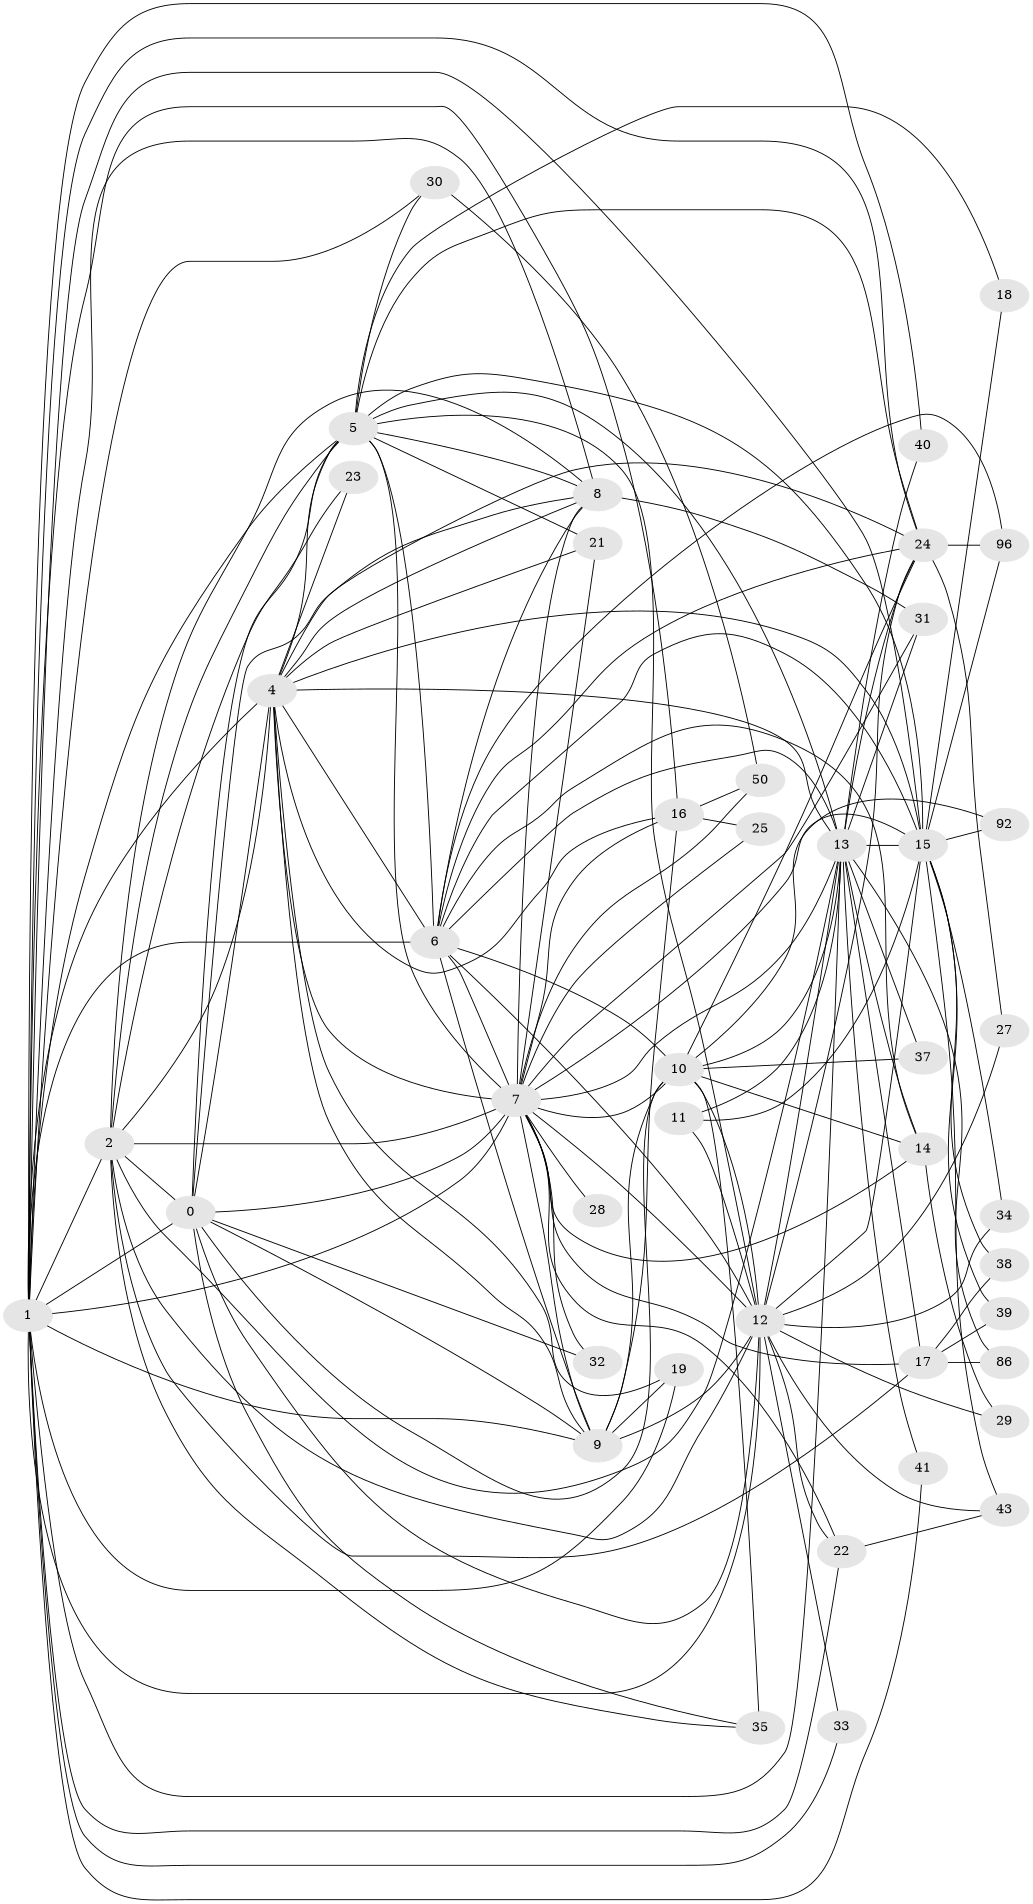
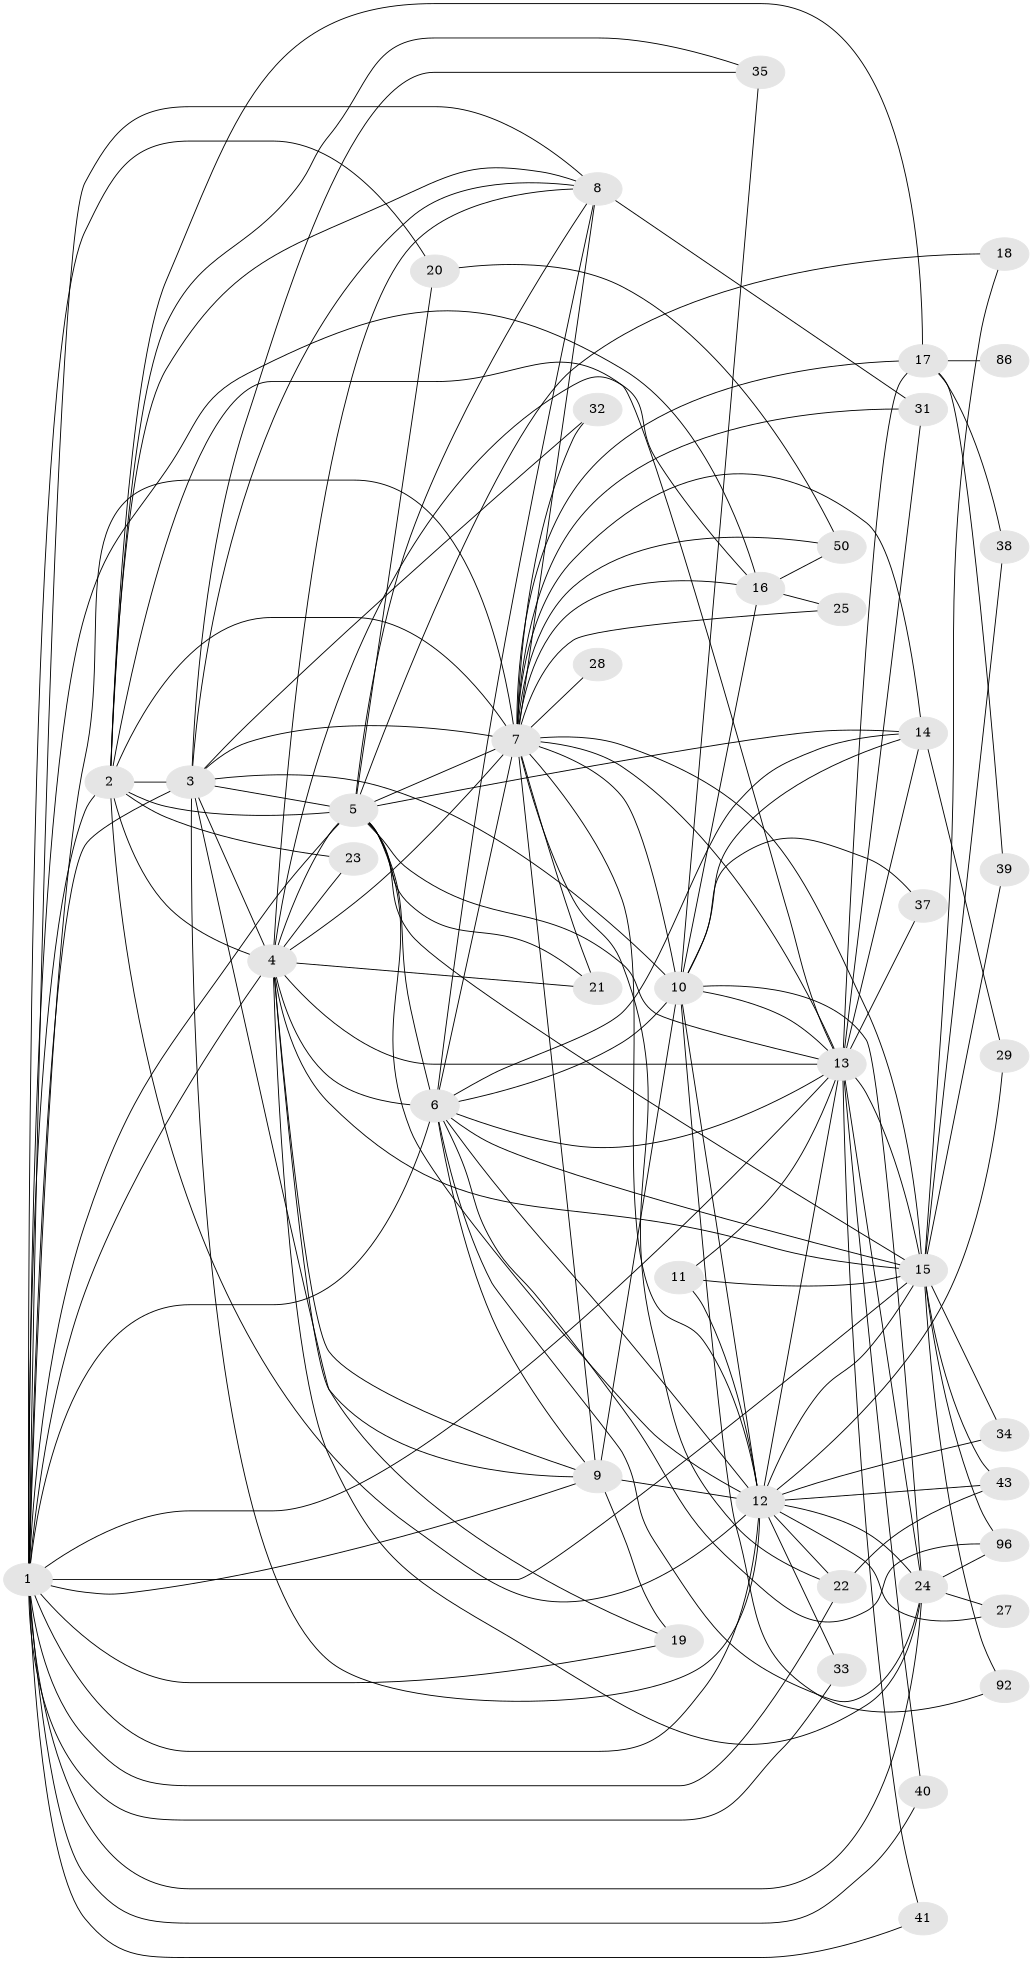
  graph {
    rankdir=LR
    node [color=gray90 style=filled]
    edge [weight=1.0]
    1
    2
-   3 [label=0]
+   3
    4
    5
    6
    7
    8
    9
    12
    13
    15
    16
    19
-   20 [label=30]
+   20
    22
    24
    33
    40
    41
    17
    23
    35
    10
    32
    21
    14
    18
    n29 [label=96]
    25
    28
    n32 [label=50]
    31
    27
    29
    34
    43
    37
    n39 [label=86]
    n40 [label=92]
    38
    39
    11
    1 -- 2 [weight=2.0]
    1 -- 3 [weight=2.0]
    1 -- 4 [weight=4.0]
    1 -- 5 [weight=2.0]
    1 -- 6 [weight=3.0]
    1 -- 7 [weight=2.0]
    1 -- 8 [weight=2.0]
    1 -- 9
    1 -- 12 [weight=14.0]
    1 -- 13
    1 -- 15 [weight=2.0]
    1 -- 16 [weight=2.0]
    1 -- 19
    1 -- 20
    1 -- 22
    1 -- 24
    1 -- 33
    1 -- 40
    1 -- 41
    2 -- 3 [weight=2.0]
    2 -- 4 [weight=2.0]
    2 -- 5 [weight=2.0]
    2 -- 7 [weight=3.0]
    2 -- 8
    2 -- 12
    2 -- 13
    2 -- 17
    2 -- 23
    2 -- 35
    3 -- 4 [weight=2.0]
    3 -- 5 [weight=2.0]
    3 -- 7
    3 -- 8
    3 -- 9
    3 -- 12
    3 -- 35
    3 -- 10
    3 -- 32
    4 -- 5 [weight=3.0]
    4 -- 6 [weight=3.0]
    4 -- 7 [weight=5.0]
    4 -- 8 [weight=3.0]
    4 -- 9
    4 -- 13 [weight=11.0]
    4 -- 15
    4 -- 16
    4 -- 19
    4 -- 24
    4 -- 23 [weight=6.0]
    4 -- 21
    5 -- 6
    5 -- 7 [weight=2.0]
    5 -- 8
    5 -- 12 [weight=2.0]
    5 -- 13
    5 -- 15
    5 -- 20
    5 -- 21 [weight=2.0]
-   5 -- 24
+   5 -- 14
    5 -- 18
    6 -- 7 [weight=4.0]
    6 -- 8
    6 -- 9
    6 -- 12
    6 -- 13 [weight=3.0]
    6 -- 15 [weight=2.0]
    6 -- 24
    6 -- 10 [weight=12.0]
    6 -- 14
    6 -- n29
    7 -- 8 [weight=2.0]
    7 -- 9
    7 -- 12 [weight=2.0]
    7 -- 13 [weight=3.0]
    7 -- 15
    7 -- 16
    7 -- 22
    7 -- 17
    7 -- 10 [weight=4.0]
    7 -- 32
    7 -- 21
    7 -- 14
    7 -- 25
    7 -- 28
    7 -- n32 [weight=2.0]
    7 -- 31
    8 -- 31 [weight=2.0]
    9 -- 12 [weight=2.0]
-   9 -- 16
+   10 -- 16
    9 -- 19
    9 -- 10
    12 -- 13 [weight=2.0]
    12 -- 15
    12 -- 22
    12 -- 24
    12 -- 33
    12 -- 27
    12 -- 29
    12 -- 34 [weight=2.0]
    12 -- 43
    13 -- 15
    13 -- 24
    13 -- 40
    13 -- 41
    13 -- 17
    13 -- 14
    13 -- 31
    13 -- 37
-   13 -- n39
    15 -- 18
    15 -- n29
    15 -- 34
    15 -- 43
    15 -- n40
    15 -- 38
    15 -- 39
    16 -- 25
    16 -- n32
    20 -- n32
    22 -- 43
    24 -- n29
    24 -- 27
    17 -- n39
    17 -- 38
    17 -- 39
    10 -- 12 [weight=2.0]
    10 -- 13
    10 -- 24
    10 -- 35
    10 -- 14
    10 -- 37
    10 -- n40
    14 -- 29
    11 -- 12
    11 -- 13
    11 -- 15
  }
